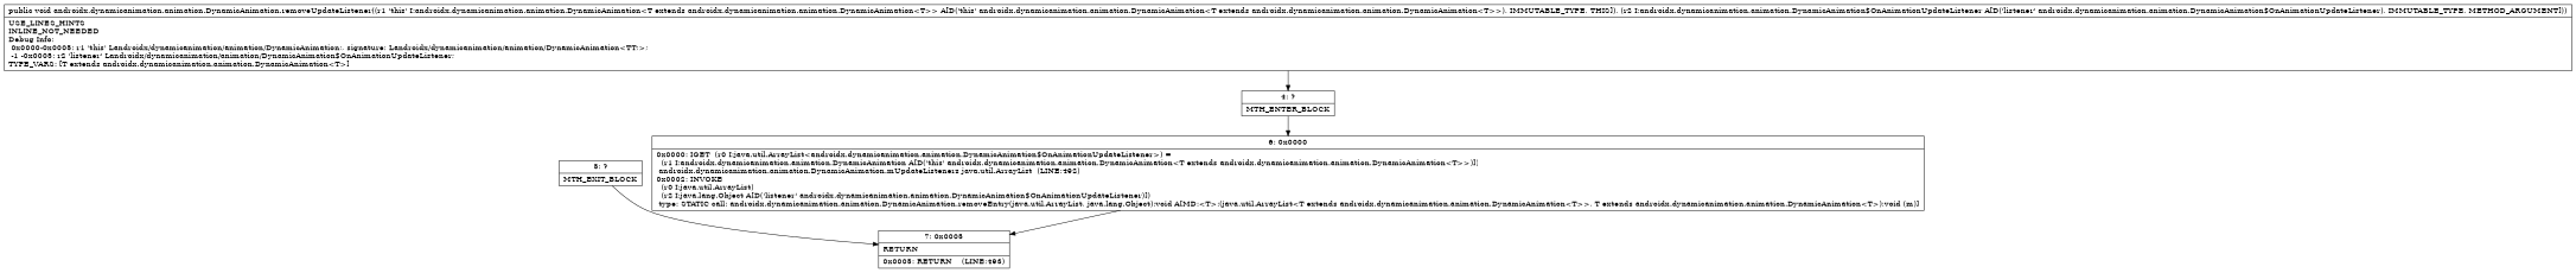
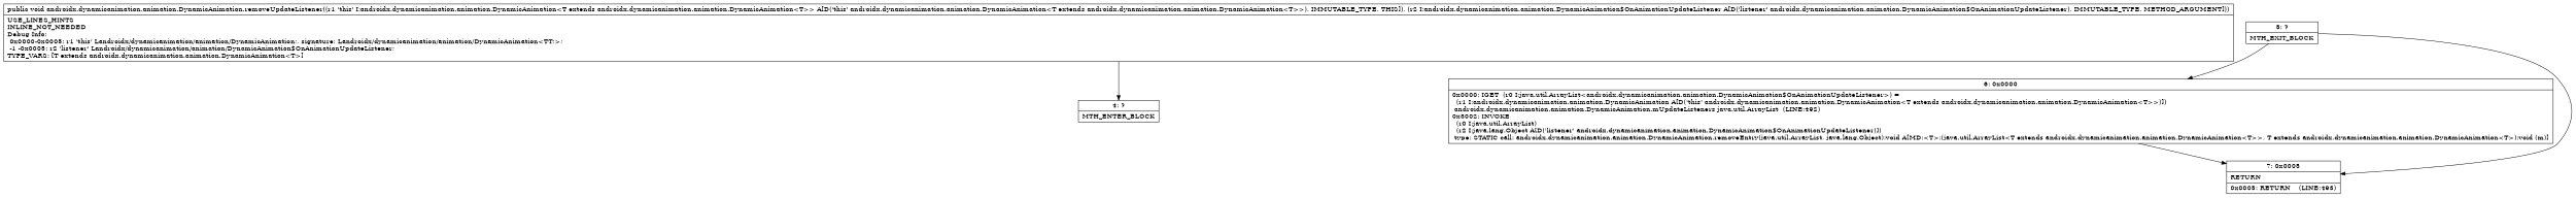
  digraph {
    node [shape=record]
    n1 [label="{4\:\ ?|MTH_ENTER_BLOCK\l}"]
-   n2 [label="{6\:\ 0x0000|0x0000: IGET  (r0 I:java.util.ArrayList\<androidx.dynamicanimation.animation.DynamicAnimation$OnAnimationUpdateListener\>) = \l  (r1 I:androidx.dynamicanimation.animation.DynamicAnimation A[D('this' androidx.dynamicanimation.animation.DynamicAnimation\<T extends androidx.dynamicanimation.animation.DynamicAnimation\<T\>\>)])\l androidx.dynamicanimation.animation.DynamicAnimation.mUpdateListeners java.util.ArrayList  (LINE:492)\l0x0002: INVOKE  \l  (r0 I:java.util.ArrayList)\l  (r2 I:java.lang.Object A[D('listener' androidx.dynamicanimation.animation.DynamicAnimation$OnAnimationUpdateListener)])\l type: STATIC call: androidx.dynamicanimation.animation.DynamicAnimation.removeEntry(java.util.ArrayList, java.lang.Object):void A[MD:\<T\>:(java.util.ArrayList\<T extends androidx.dynamicanimation.animation.DynamicAnimation\<T\>\>, T extends androidx.dynamicanimation.animation.DynamicAnimation\<T\>):void (m)]\l}"]
+   n2 [label="{6\:\ 0x0000|0x0000: IGET  (r0 I:java.util.ArrayList\<androidx.dynamicanimation.animation.DynamicAnimation$OnAnimationUpdateListener\>) = \l  (r1 I:androidx.dynamicanimation.animation.DynamicAnimation A[D('this' androidx.dynamicanimation.animation.DynamicAnimation\<T extends androidx.dynamicanimation.animation.DynamicAnimation\<T\>\>)])\l androidx.dynamicanimation.animation.DynamicAnimation.mUpdateListeners java.util.ArrayList  (LINE:492)\l0x3002: INVOKE  \l  (r0 I:java.util.ArrayList)\l  (r2 I:java.lang.Object A[D('listener' androidx.dynamicanimation.animation.DynamicAnimation$OnAnimationUpdateListener)])\l type: STATIC call: androidx.dynamicanimation.animation.DynamicAnimation.removeEntry(java.util.ArrayList, java.lang.Object):void A[MD:\<T\>:(java.util.ArrayList\<T extends androidx.dynamicanimation.animation.DynamicAnimation\<T\>\>, T extends androidx.dynamicanimation.animation.DynamicAnimation\<T\>):void (m)]\l}"]
    n3 [label="{7\:\ 0x0005|RETURN\l|0x0005: RETURN    (LINE:493)\l}"]
    n4 [label="{5\:\ ?|MTH_EXIT_BLOCK\l}"]
    n5 [label="{public void androidx.dynamicanimation.animation.DynamicAnimation.removeUpdateListener((r1 'this' I:androidx.dynamicanimation.animation.DynamicAnimation\<T extends androidx.dynamicanimation.animation.DynamicAnimation\<T\>\> A[D('this' androidx.dynamicanimation.animation.DynamicAnimation\<T extends androidx.dynamicanimation.animation.DynamicAnimation\<T\>\>), IMMUTABLE_TYPE, THIS]), (r2 I:androidx.dynamicanimation.animation.DynamicAnimation$OnAnimationUpdateListener A[D('listener' androidx.dynamicanimation.animation.DynamicAnimation$OnAnimationUpdateListener), IMMUTABLE_TYPE, METHOD_ARGUMENT]))  | USE_LINES_HINTS\lINLINE_NOT_NEEDED\lDebug Info:\l  0x0000\-0x0005: r1 'this' Landroidx\/dynamicanimation\/animation\/DynamicAnimation;, signature: Landroidx\/dynamicanimation\/animation\/DynamicAnimation\<TT;\>;\l  \-1 \-0x0005: r2 'listener' Landroidx\/dynamicanimation\/animation\/DynamicAnimation$OnAnimationUpdateListener;\lTYPE_VARS: [T extends androidx.dynamicanimation.animation.DynamicAnimation\<T\>]\l}"]
-   n1 -> n2
+   n4 -> n2
    n2 -> n3
    n4 -> n3
    n5 -> n1
  }
